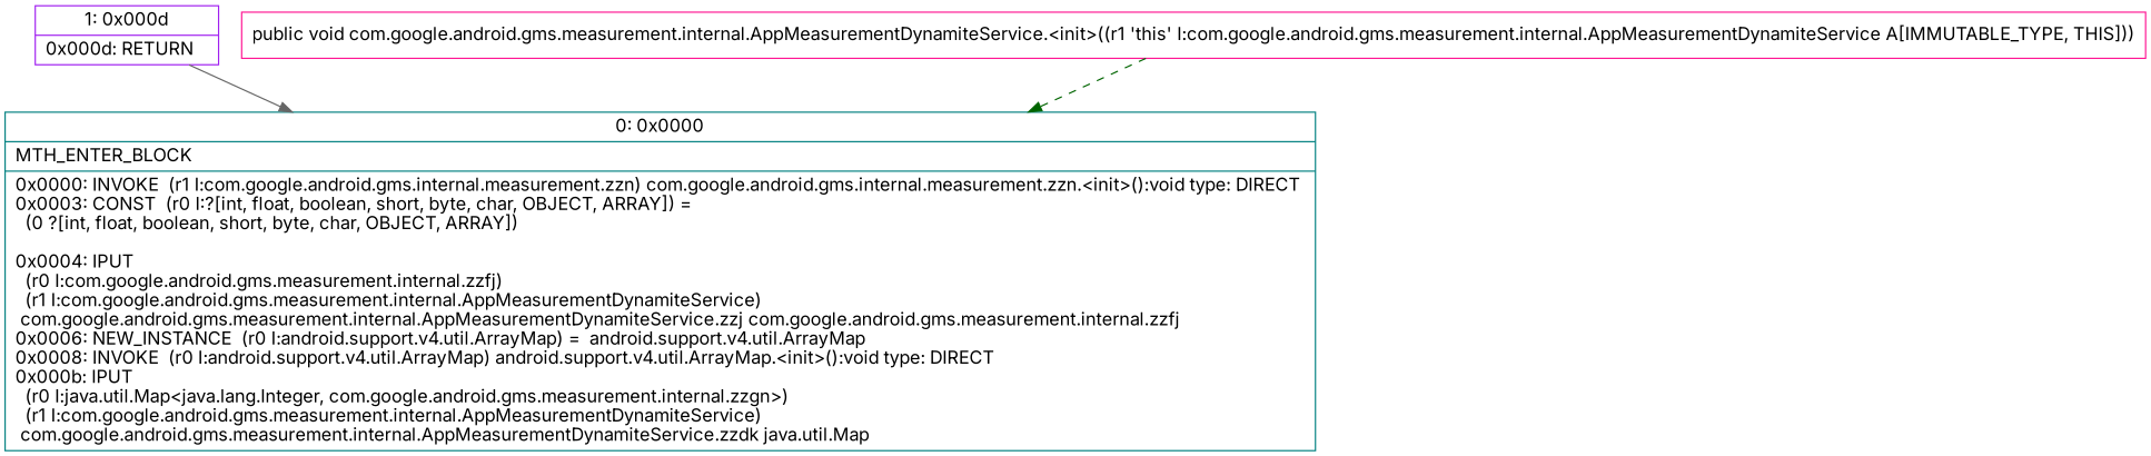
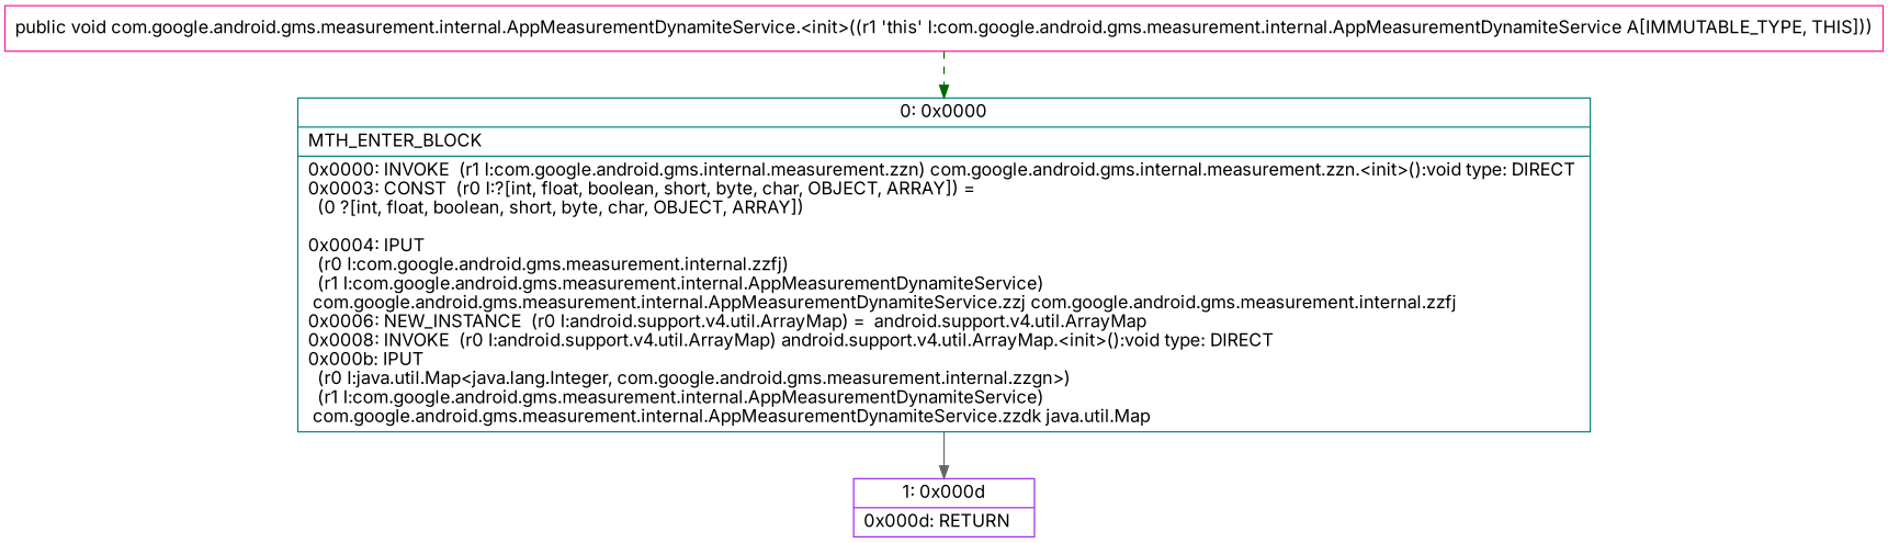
  digraph {
    fontname=Inter
    node [shape=record fontname=Inter]
    edge [fontname=Inter]
    n1 [label="{0\:\ 0x0000|MTH_ENTER_BLOCK\l|0x0000: INVOKE  (r1 I:com.google.android.gms.internal.measurement.zzn) com.google.android.gms.internal.measurement.zzn.\<init\>():void type: DIRECT \l0x0003: CONST  (r0 I:?[int, float, boolean, short, byte, char, OBJECT, ARRAY]) = \l  (0 ?[int, float, boolean, short, byte, char, OBJECT, ARRAY])\l \l0x0004: IPUT  \l  (r0 I:com.google.android.gms.measurement.internal.zzfj)\l  (r1 I:com.google.android.gms.measurement.internal.AppMeasurementDynamiteService)\l com.google.android.gms.measurement.internal.AppMeasurementDynamiteService.zzj com.google.android.gms.measurement.internal.zzfj \l0x0006: NEW_INSTANCE  (r0 I:android.support.v4.util.ArrayMap) =  android.support.v4.util.ArrayMap \l0x0008: INVOKE  (r0 I:android.support.v4.util.ArrayMap) android.support.v4.util.ArrayMap.\<init\>():void type: DIRECT \l0x000b: IPUT  \l  (r0 I:java.util.Map\<java.lang.Integer, com.google.android.gms.measurement.internal.zzgn\>)\l  (r1 I:com.google.android.gms.measurement.internal.AppMeasurementDynamiteService)\l com.google.android.gms.measurement.internal.AppMeasurementDynamiteService.zzdk java.util.Map \l}" color=teal]
    n2 [label="{1\:\ 0x000d|0x000d: RETURN   \l}" color=purple]
    n3 [label="{public void com.google.android.gms.measurement.internal.AppMeasurementDynamiteService.\<init\>((r1 'this' I:com.google.android.gms.measurement.internal.AppMeasurementDynamiteService A[IMMUTABLE_TYPE, THIS])) }" color=deeppink]
-   n2 -> n1 [color=gray40 style=solid]
+   n1 -> n2 [color=gray40 style=solid]
    n3 -> n1 [color=darkgreen style=dashed]
  }
